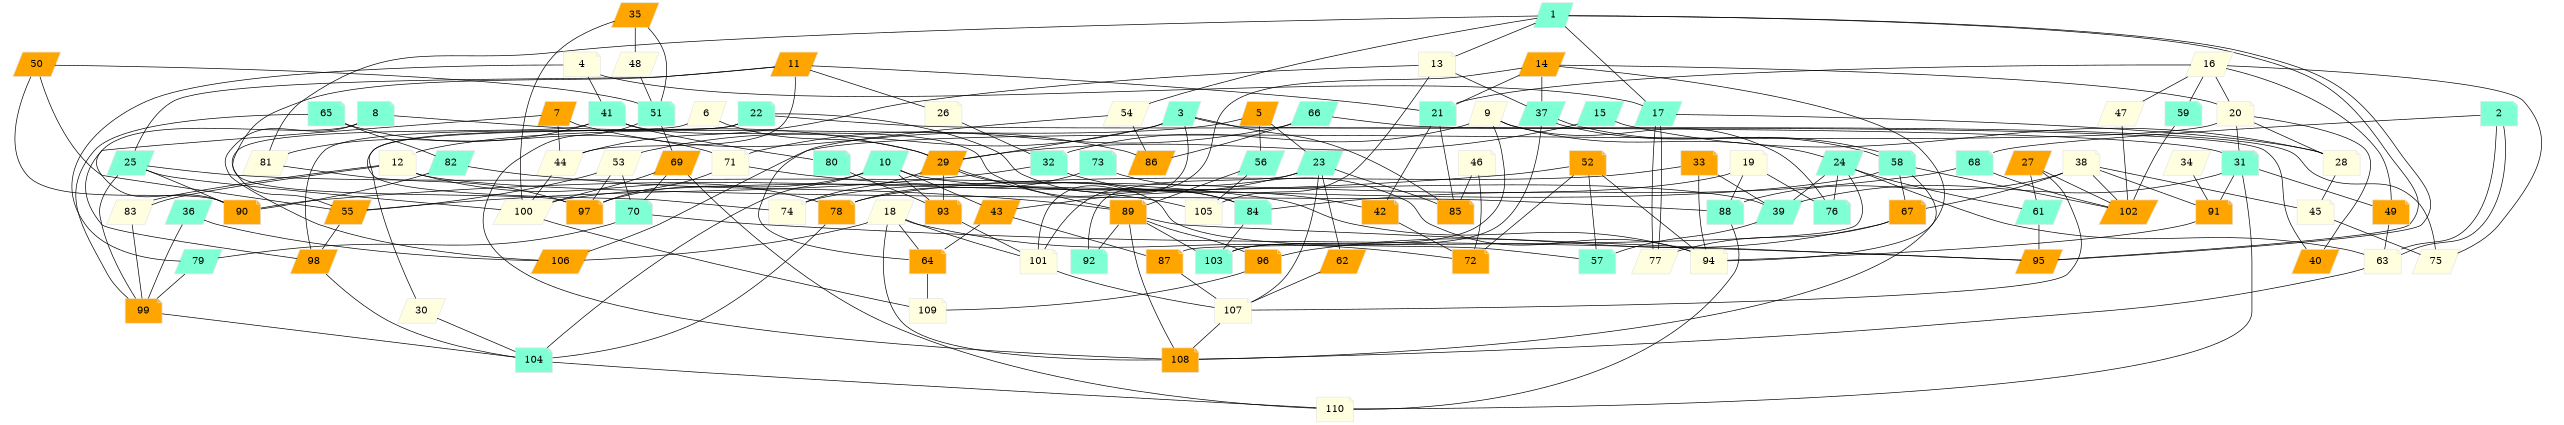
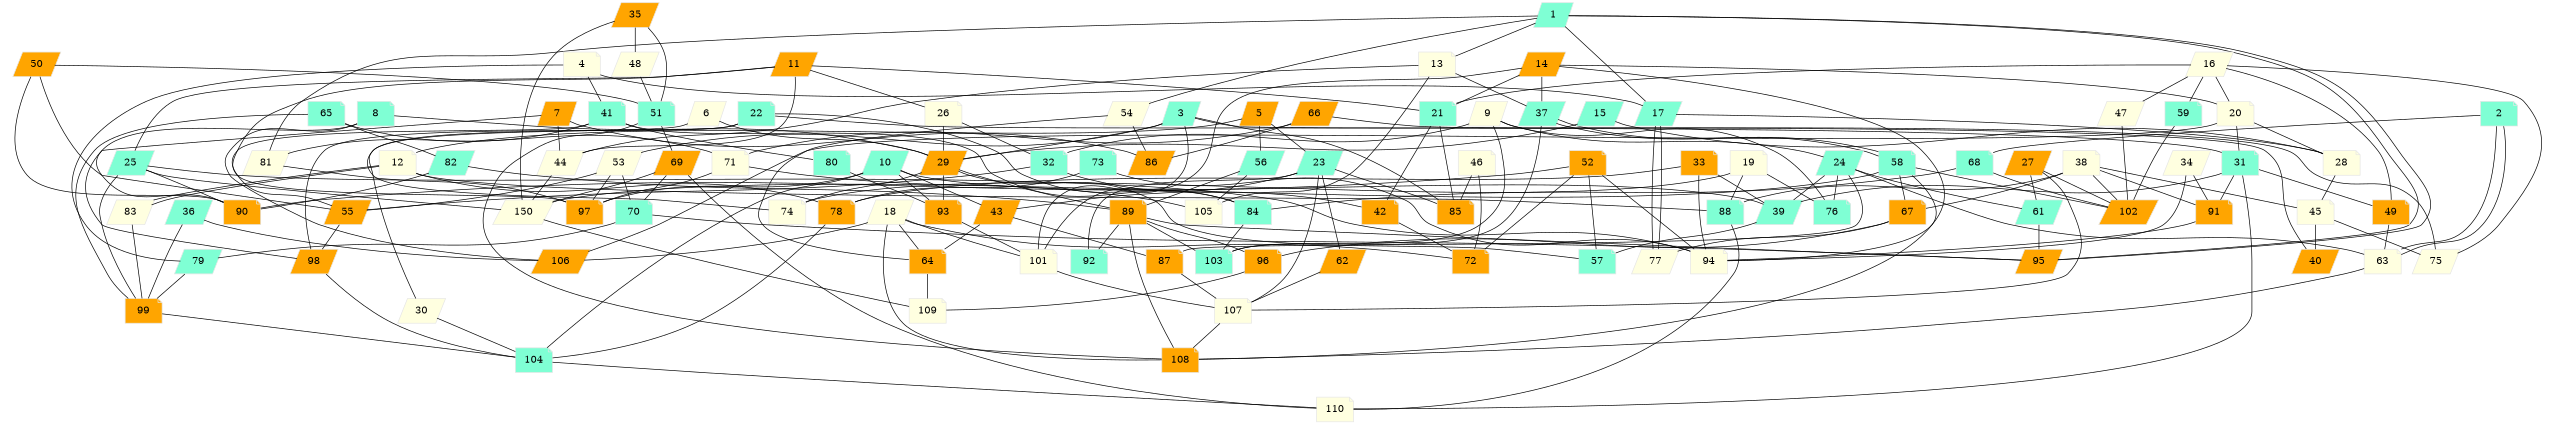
  graph {
    node [color=gray90 fillcolor=aquamarine shape=note style=filled]
    1 [shape=parallelogram]
    13 [fillcolor=lightyellow]
    17 [shape=parallelogram]
    54 [fillcolor=lightyellow shape=parallelogram]
    81 [fillcolor=lightyellow shape=parallelogram]
    95 [fillcolor=orange shape=parallelogram]
    44 [fillcolor=lightyellow shape=parallelogram]
    37 [shape=parallelogram]
    105 [fillcolor=lightyellow]
    28 [fillcolor=lightyellow]
    77 [fillcolor=lightyellow shape=parallelogram]
    86 [fillcolor=orange shape=parallelogram]
    64 [fillcolor=orange]
    97 [fillcolor=orange]
    63 [fillcolor=lightyellow]
    2
    68
    108 [fillcolor=orange]
    84
    102 [fillcolor=orange shape=parallelogram]
    3 [shape=parallelogram]
    29 [fillcolor=orange shape=parallelogram]
    40 [fillcolor=orange shape=parallelogram]
    53 [fillcolor=lightyellow shape=parallelogram]
    85 [fillcolor=orange]
    101 [fillcolor=lightyellow]
    74 [fillcolor=lightyellow]
    93 [fillcolor=orange]
    57
    89 [fillcolor=orange]
    55 [fillcolor=orange shape=parallelogram]
    70
    107 [fillcolor=lightyellow]
    4 [fillcolor=lightyellow]
    41
    79 [shape=parallelogram]
    80
    99 [fillcolor=orange]
    5 [fillcolor=orange shape=parallelogram]
    12 [fillcolor=lightyellow]
    23 [shape=parallelogram]
    56 [shape=parallelogram]
    78 [fillcolor=orange]
    83 [fillcolor=lightyellow shape=parallelogram]
    88
    43 [fillcolor=orange shape=parallelogram]
    62 [fillcolor=orange shape=parallelogram]
    92
    6 [fillcolor=lightyellow shape=parallelogram]
    7 [fillcolor=orange shape=parallelogram]
    98 [fillcolor=orange shape=parallelogram]
-   100 [fillcolor=lightyellow shape=parallelogram]
+   100 [fillcolor=lightyellow shape=parallelogram label=150]
    104
    8
    90 [fillcolor=orange]
    106 [fillcolor=orange shape=parallelogram]
    9 [fillcolor=lightyellow shape=parallelogram]
    24 [shape=parallelogram]
    32
    76
    103
    39 [shape=parallelogram]
    61 [shape=parallelogram]
    87 [fillcolor=orange]
    42 [fillcolor=orange]
    10 [shape=parallelogram]
    110 [fillcolor=lightyellow]
    11 [fillcolor=orange shape=parallelogram]
    21
    25 [shape=parallelogram]
    26 [fillcolor=lightyellow]
    94 [fillcolor=lightyellow]
    58
    14 [fillcolor=orange shape=parallelogram]
    20 [fillcolor=lightyellow]
    31
    15 [shape=parallelogram]
    45 [fillcolor=lightyellow]
    16 [fillcolor=lightyellow shape=parallelogram]
    47 [fillcolor=lightyellow shape=parallelogram]
    49 [fillcolor=orange]
    59
    75 [fillcolor=lightyellow shape=parallelogram]
    18 [fillcolor=lightyellow shape=parallelogram]
    72 [fillcolor=orange]
    109 [fillcolor=lightyellow]
    19 [fillcolor=lightyellow]
    91 [fillcolor=orange]
    22
    30 [fillcolor=lightyellow shape=parallelogram]
    27 [fillcolor=orange shape=parallelogram]
    96 [fillcolor=orange]
    33 [fillcolor=orange]
    34 [fillcolor=lightyellow shape=parallelogram]
    35 [fillcolor=orange shape=parallelogram]
    48 [fillcolor=lightyellow shape=parallelogram]
    51
    69 [fillcolor=orange shape=parallelogram]
    36 [shape=parallelogram]
    67 [fillcolor=orange]
    38 [fillcolor=lightyellow]
    46 [fillcolor=lightyellow]
    50 [fillcolor=orange shape=parallelogram]
    52 [fillcolor=orange]
    65
    71 [fillcolor=lightyellow]
    82 [shape=parallelogram]
-   66 [shape=parallelogram]
+   66 [fillcolor=orange shape=parallelogram]
    73
    1 -- 13
    1 -- 17
    1 -- 54
    1 -- 81
    1 -- 95
    1 -- 95
    13 -- 44
    13 -- 37
    13 -- 105
    17 -- 28
    17 -- 77
    17 -- 77
    54 -- 86
    54 -- 64
    81 -- 97
    44 -- 100
    37 -- 103
    37 -- 58
    37 -- 58
    28 -- 45
    64 -- 109
    63 -- 108
    2 -- 63
    2 -- 63
    2 -- 68
    68 -- 84
    68 -- 102
    84 -- 103
    3 -- 29
    3 -- 40
    3 -- 53
    3 -- 85
    3 -- 101
    29 -- 74
    29 -- 93
    29 -- 57
    29 -- 89
    53 -- 97
    53 -- 55
    53 -- 70
    101 -- 107
    93 -- 101
    89 -- 95
    89 -- 108
    89 -- 92
    89 -- 103
    89 -- 96
    55 -- 98
    70 -- 95
    70 -- 79
    107 -- 108
    4 -- 17
    4 -- 41
    4 -- 79
    41 -- 81
    41 -- 84
    41 -- 55
    41 -- 80
    79 -- 99
    80 -- 93
    99 -- 104
    5 -- 12
    5 -- 23
    5 -- 56
    12 -- 78
    12 -- 83
    12 -- 83
    12 -- 88
    23 -- 85
    23 -- 107
    23 -- 43
    23 -- 62
    23 -- 92
    56 -- 105
    56 -- 89
    78 -- 104
    83 -- 99
    88 -- 110
    43 -- 64
    43 -- 87
    62 -- 107
    6 -- 29
    6 -- 74
    7 -- 44
    7 -- 86
    7 -- 98
    98 -- 104
    100 -- 109
    104 -- 110
    8 -- 29
    8 -- 90
    8 -- 106
    9 -- 24
    9 -- 32
    9 -- 76
    9 -- 103
    24 -- 63
    24 -- 76
    24 -- 39
    24 -- 61
    24 -- 87
    32 -- 55
    32 -- 42
    39 -- 57
    61 -- 95
    87 -- 107
    42 -- 72
    10 -- 97
    10 -- 93
    10 -- 43
    10 -- 104
    10 -- 39
    11 -- 44
    11 -- 97
    11 -- 21
    11 -- 25
    11 -- 26
    21 -- 85
    21 -- 42
    25 -- 99
    25 -- 100
    25 -- 90
    25 -- 94
+   26 -- 29
    26 -- 32
    58 -- 108
    58 -- 102
    58 -- 100
    58 -- 67
    14 -- 37
    14 -- 101
    14 -- 21
    14 -- 94
    14 -- 20
    20 -- 28
-   20 -- 40
+   45 -- 40
    20 -- 106
    20 -- 31
    31 -- 39
    31 -- 110
    31 -- 49
    31 -- 91
    15 -- 28
    15 -- 29
    45 -- 75
    16 -- 21
    16 -- 20
    16 -- 47
    16 -- 49
    16 -- 59
    16 -- 75
    47 -- 102
    49 -- 63
    59 -- 102
    18 -- 64
    18 -- 108
    18 -- 101
    18 -- 106
    18 -- 72
    19 -- 74
    19 -- 88
    19 -- 76
    91 -- 94
    22 -- 84
    22 -- 98
    22 -- 31
    22 -- 30
    30 -- 104
    27 -- 102
    27 -- 107
    27 -- 61
    96 -- 109
    33 -- 78
    33 -- 39
    33 -- 94
+   34 -- 94
    34 -- 91
    35 -- 100
    35 -- 48
    35 -- 51
    48 -- 51
    51 -- 108
    51 -- 69
    69 -- 70
    69 -- 100
    69 -- 110
    36 -- 99
    36 -- 106
    67 -- 77
    67 -- 96
    38 -- 102
    38 -- 88
    38 -- 45
    38 -- 91
    38 -- 67
    46 -- 85
    46 -- 72
    50 -- 55
    50 -- 90
    50 -- 51
    52 -- 57
    52 -- 90
    52 -- 94
    52 -- 72
    65 -- 99
    65 -- 71
    65 -- 82
    71 -- 105
    71 -- 97
    82 -- 89
    82 -- 90
    66 -- 86
    66 -- 75
    66 -- 71
    73 -- 78
    73 -- 94
  }
